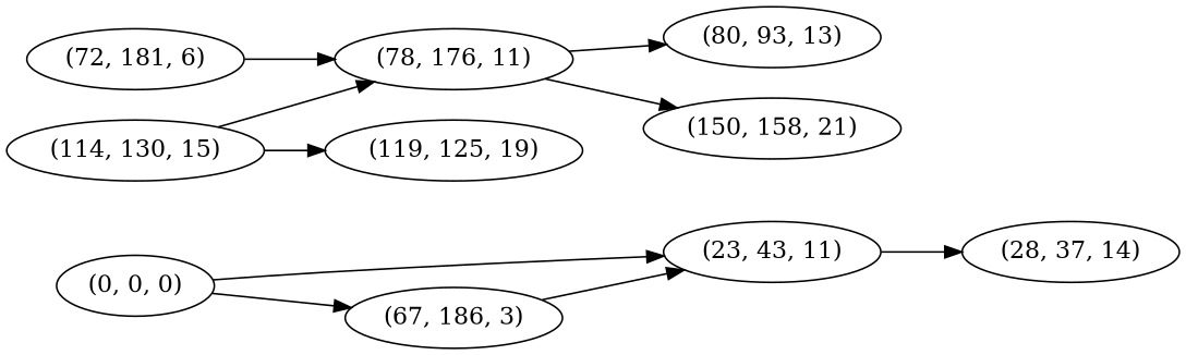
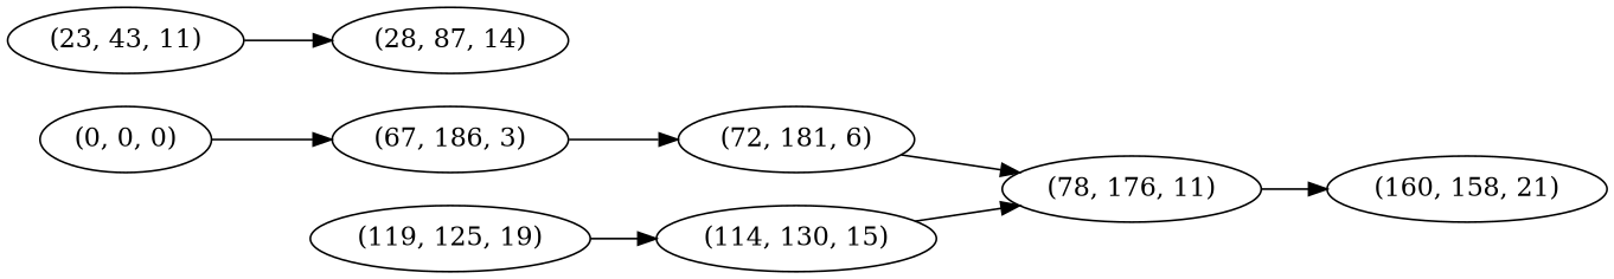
  digraph {
    rankdir=LR
    "(0, 0, 0)"
    "(23, 43, 11)"
    "(67, 186, 3)"
-   "(28, 37, 14)"
+   "(28, 37, 14)" [label="(28, 87, 14)"]
    "(72, 181, 6)"
    "(78, 176, 11)"
-   "(80, 93, 13)"
-   "(150, 158, 21)"
+   "(150, 158, 21)" [label="(160, 158, 21)"]
    "(114, 130, 15)"
    "(119, 125, 19)"
-   "(0, 0, 0)" -> "(23, 43, 11)"
    "(0, 0, 0)" -> "(67, 186, 3)"
    "(23, 43, 11)" -> "(28, 37, 14)"
-   "(67, 186, 3)" -> "(23, 43, 11)"
+   "(67, 186, 3)" -> "(72, 181, 6)"
    "(72, 181, 6)" -> "(78, 176, 11)"
-   "(78, 176, 11)" -> "(80, 93, 13)"
    "(78, 176, 11)" -> "(150, 158, 21)"
    "(114, 130, 15)" -> "(78, 176, 11)"
-   "(114, 130, 15)" -> "(119, 125, 19)"
+   "(119, 125, 19)" -> "(114, 130, 15)"
  }
